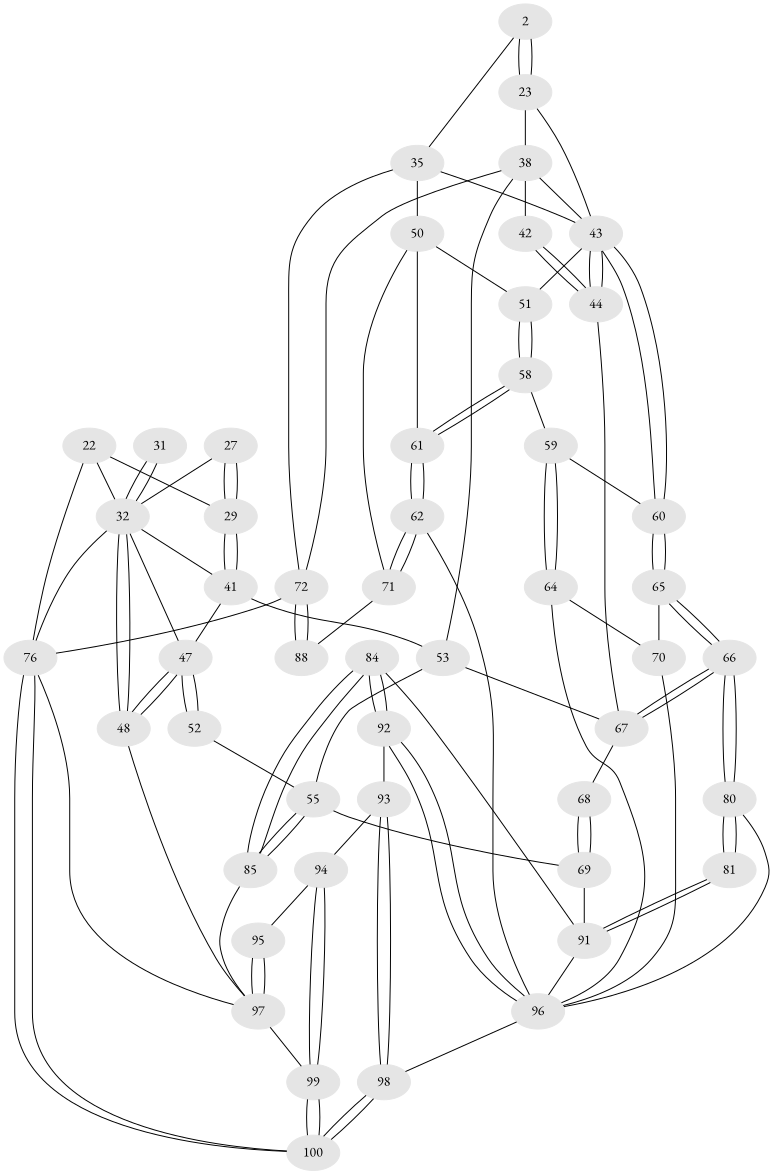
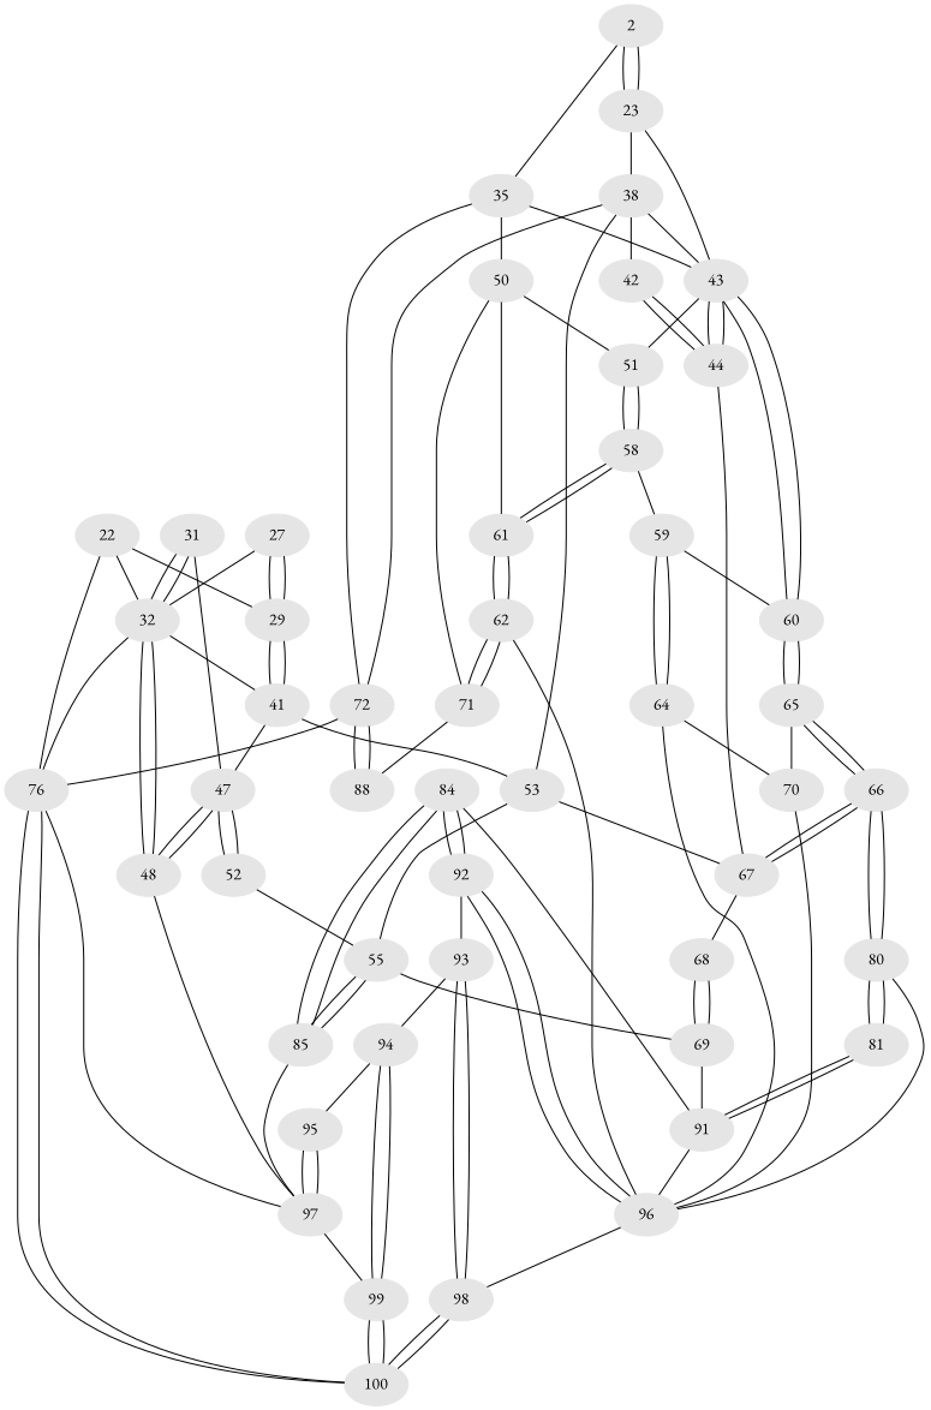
  graph {
    fontname="EB Garamond"
    node [color=gray90 fontname="EB Garamond" style=filled]
    edge [fontname="EB Garamond"]
    2 [super="+1"]
    23 [super="+6"]
    35 [super="+3+34"]
    38 [super="+19+25+8"]
    43 [super="+37"]
    50 [super="+49"]
    72 [super="+9"]
    22 [super="+16+13"]
    29 [super="+14+26"]
    32 [super="+20+28+30"]
    76 [super="+10"]
    41 [super="+40"]
    48
    42 [super="+33"]
    53 [super="+39"]
    97 [super="+75+86"]
    100
    44
    51
    60
    27
    47 [super="+46+45"]
    31
    52
    61
    71
    88 [super="+87+73"]
    67 [super="+56+57"]
    55 [super="+54"]
    58
    65
    68
    99
    62
    59
    69
    85
    91 [super="+83+82"]
    64
    96 [super="+90+78+77"]
    70
    66
    98
    80
    81
    84
    92
    93
    94
    95
    2 -- 23 [weight=2]
    2 -- 23
    2 -- 35
    23 -- 38
    23 -- 43
    35 -- 43
    35 -- 50
    35 -- 72 [weight=2]
    38 -- 43
    38 -- 72
    38 -- 42 [weight=3]
    38 -- 53
    43 -- 44
    43 -- 44
    43 -- 51
    43 -- 60
    43 -- 60
    50 -- 51
    50 -- 61
    50 -- 71
    72 -- 76 [weight=2]
    72 -- 88 [weight=2]
    72 -- 88
    22 -- 29 [weight=3]
    22 -- 32
    22 -- 76
    29 -- 41
    29 -- 41
    32 -- 76
    32 -- 41
    32 -- 48
    32 -- 48
    76 -- 97
    76 -- 100
    76 -- 100
    41 -- 53
    41 -- 47
    48 -- 97
    42 -- 44
    42 -- 44
    53 -- 67
    53 -- 55
    97 -- 99
    44 -- 67
    51 -- 58
    51 -- 58
    60 -- 65
    60 -- 65
    27 -- 29 [weight=2]
    27 -- 29
    27 -- 32
    47 -- 48
    47 -- 48
    47 -- 52 [weight=2]
    47 -- 52
    31 -- 32 [weight=2]
    31 -- 32
-   32 -- 47
+   31 -- 47
    52 -- 55
    61 -- 62
    61 -- 62
    71 -- 88
    67 -- 68 [weight=2]
    55 -- 69
    55 -- 85
    55 -- 85
    58 -- 61
    58 -- 61
    58 -- 59
    65 -- 70
    65 -- 66
    65 -- 66
    68 -- 69
    68 -- 69
    99 -- 100
    99 -- 100
    62 -- 71
    62 -- 71
    62 -- 96
    59 -- 60
    59 -- 64
    59 -- 64
    69 -- 91
    85 -- 97
    91 -- 96
    64 -- 96
    64 -- 70
    96 -- 98
    70 -- 96
    66 -- 67
    66 -- 67
    66 -- 80
    66 -- 80
    98 -- 100
    98 -- 100
    80 -- 96
    80 -- 81
    80 -- 81
    81 -- 91 [weight=2]
    81 -- 91
    84 -- 85
    84 -- 85
    84 -- 91
    84 -- 92
    84 -- 92
    92 -- 96
    92 -- 96
    92 -- 93
    93 -- 98
    93 -- 98
    93 -- 94
    94 -- 99
    94 -- 99
    94 -- 95
    95 -- 97 [weight=2]
    95 -- 97
  }
